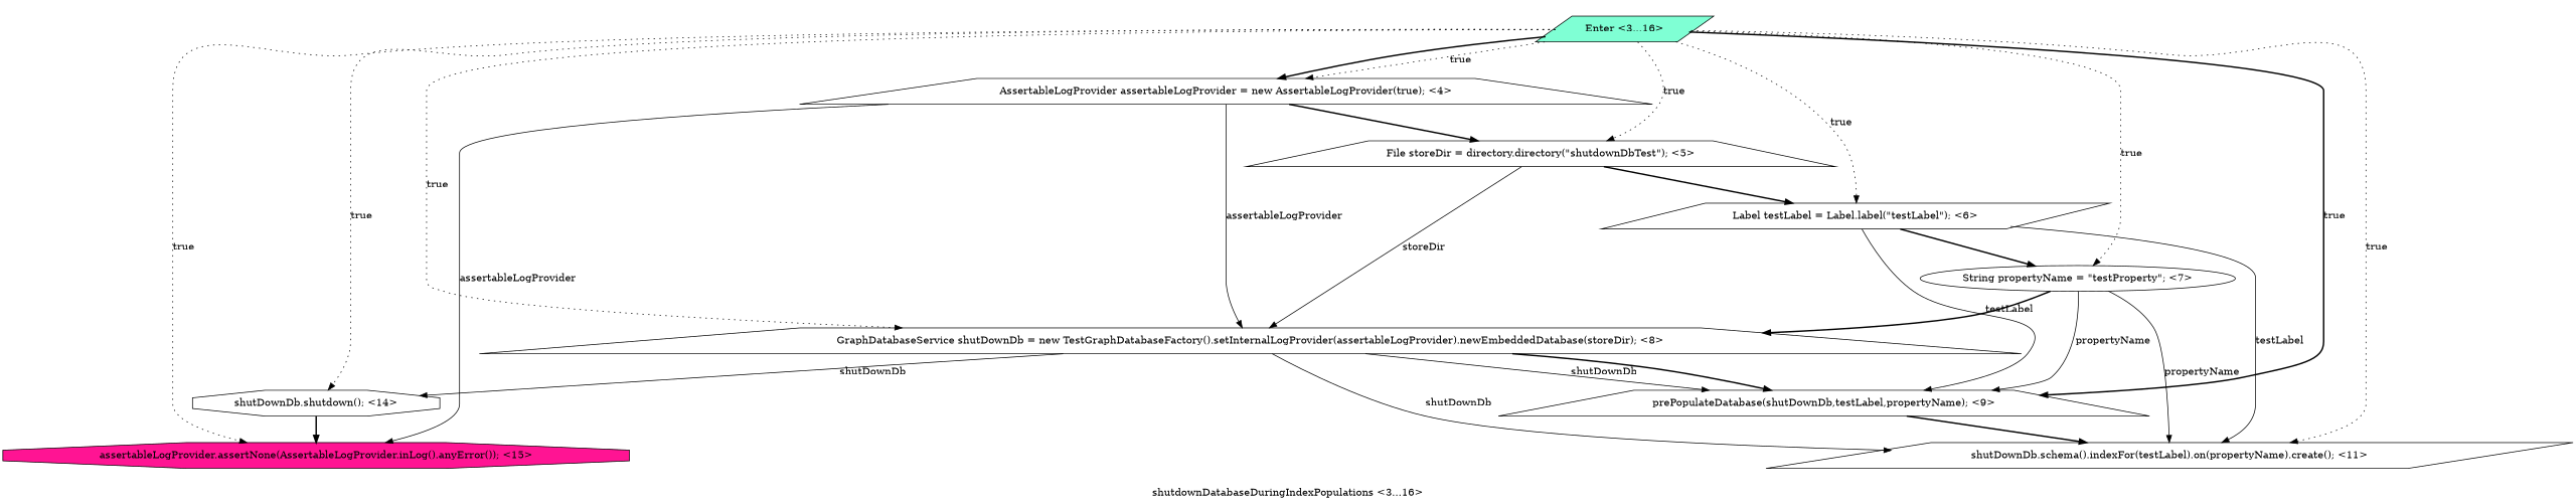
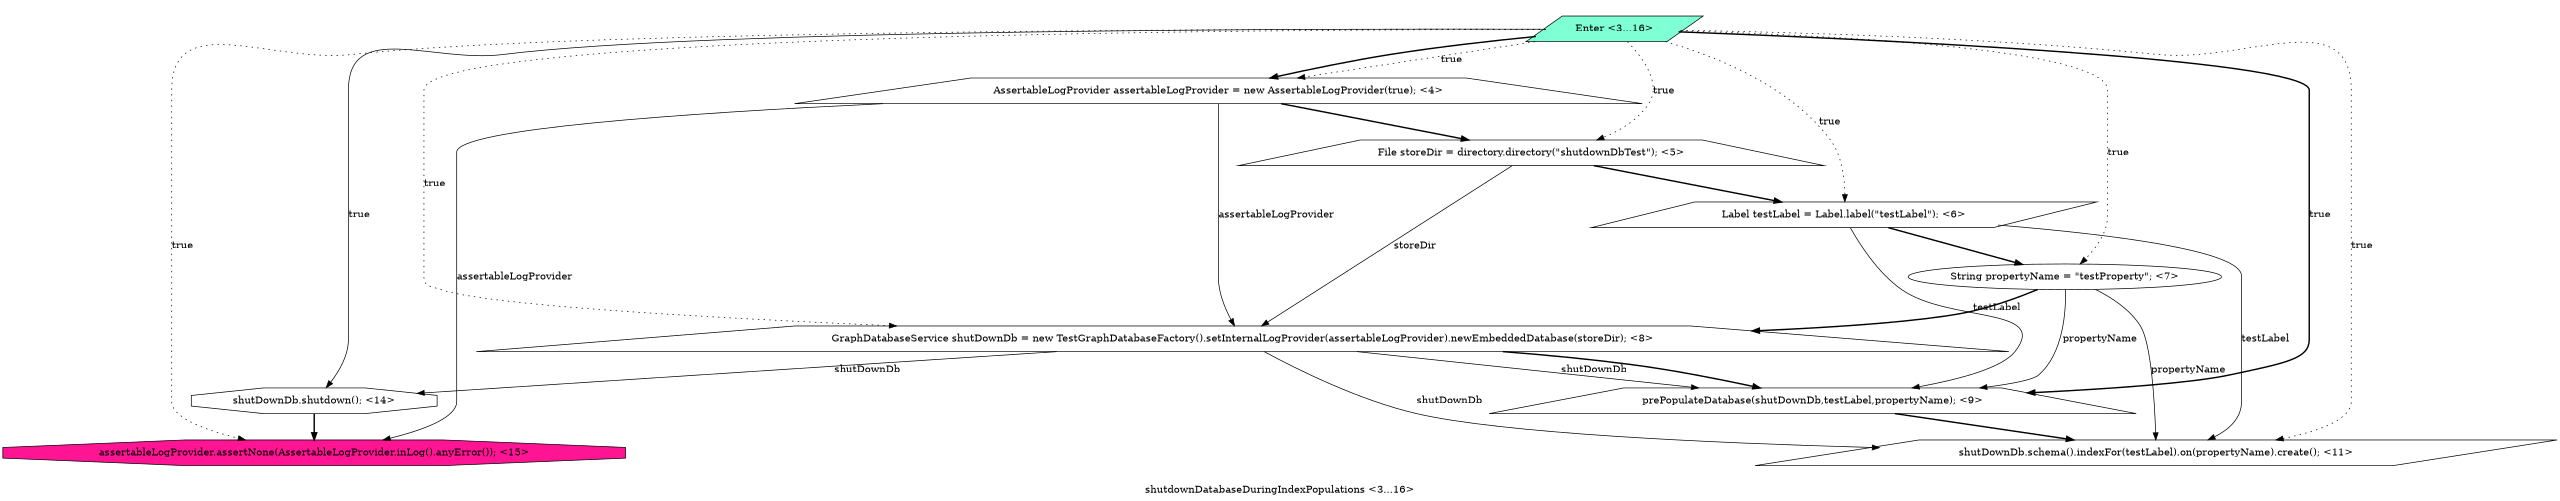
  digraph {
    label="shutdownDatabaseDuringIndexPopulations <3...16>"
    node [fillcolor=white shape=trapezium style=filled]
    edge [style=solid]
    n1 [label="prePopulateDatabase(shutDownDb,testLabel,propertyName); <9>"]
    n2 [label="shutDownDb.schema().indexFor(testLabel).on(propertyName).create(); <11>" shape=parallelogram]
    n3 [label="String propertyName = \"testProperty\"; <7>" shape=ellipse]
    n4 [label="GraphDatabaseService shutDownDb = new TestGraphDatabaseFactory().setInternalLogProvider(assertableLogProvider).newEmbeddedDatabase(storeDir); <8>"]
    n5 [label="shutDownDb.shutdown(); <14>" shape=octagon]
    n6 [fillcolor=deeppink label="assertableLogProvider.assertNone(AssertableLogProvider.inLog().anyError()); <15>" shape=octagon]
    n7 [label="AssertableLogProvider assertableLogProvider = new AssertableLogProvider(true); <4>"]
    n8 [label="File storeDir = directory.directory(\"shutdownDbTest\"); <5>"]
    n9 [label="Label testLabel = Label.label(\"testLabel\"); <6>" shape=parallelogram]
    n10 [fillcolor=aquamarine label="Enter <3...16>" shape=parallelogram]
    n1 -> n2 [style=bold]
    n3 -> n1 [label=propertyName]
    n3 -> n2 [label=propertyName]
    n3 -> n4 [style=bold]
    n4 -> n1 [label=shutDownDb]
    n4 -> n1 [style=bold]
    n4 -> n2 [label=shutDownDb]
    n4 -> n5 [label=shutDownDb]
    n5 -> n6 [style=bold]
    n7 -> n4 [label=assertableLogProvider]
    n7 -> n6 [label=assertableLogProvider]
    n7 -> n8 [style=bold]
    n8 -> n4 [label=storeDir]
    n8 -> n9 [style=bold]
    n9 -> n1 [label=testLabel]
    n9 -> n2 [label=testLabel]
    n9 -> n3 [style=bold]
    n10 -> n1 [label=true style=bold]
    n10 -> n2 [label=true style=dotted]
    n10 -> n3 [label=true style=dotted]
    n10 -> n4 [label=true style=dotted]
-   n10 -> n5 [label=true style=dotted]
+   n10 -> n5 [label=true]
    n10 -> n6 [label=true style=dotted]
    n10 -> n7 [label=true style=dotted]
    n10 -> n7 [style=bold]
    n10 -> n8 [label=true style=dotted]
    n10 -> n9 [label=true style=dotted]
  }
